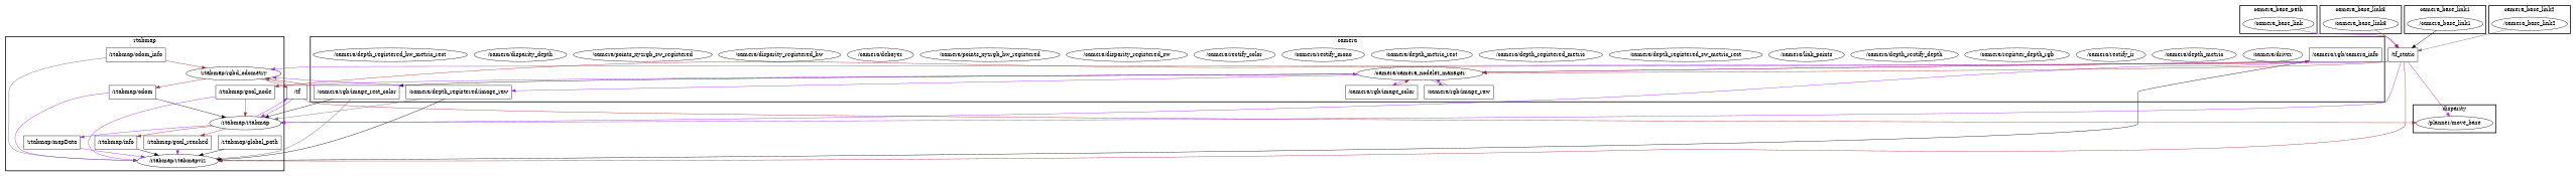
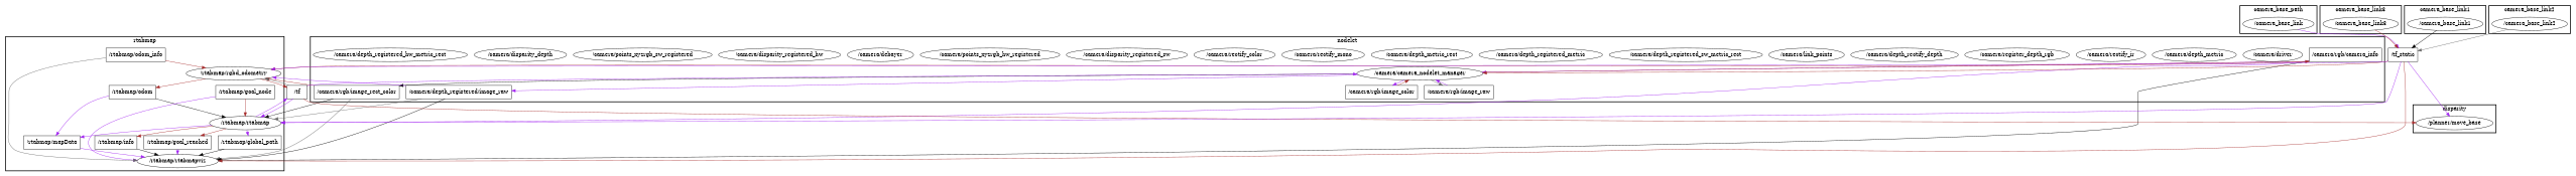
  digraph {
    compound=True
    rank=same
    rankdir=TB
    ranksep=0.2
    node [shape=ellipse]
    edge [color=purple penwidth=1]
    n1 [height=0.5 label="/camera/rgb/camera_info" shape=box width=2.1389]
    n2 [height=0.5 label="/camera/camera_nodelet_manager" width=3.683]
    n3 [height=0.5 label="/camera/rgb/image_color" shape=box width=2.1389]
    n4 [height=0.5 label="/camera/rgb/image_raw" shape=box width=2.0278]
    n5 [height=0.5 label="/camera/rgb/image_rect_color" shape=box width=2.5139]
    n6 [height=0.5 label="/camera/depth_registered/image_raw" shape=box width=3.0278]
    n7 [height=0.5 label="/camera/driver" width=1.7332]
    n8 [height=0.5 label="/camera/depth_metric" width=2.4553]
    n9 [height=0.5 label="/camera/rectify_ir" width=2.0582]
    n10 [height=0.5 label="/camera/register_depth_rgb" width=2.997]
    n11 [height=0.5 label="/camera/depth_rectify_depth" width=3.1233]
    n12 [height=0.5 label="/camera/link_points" width=2.4192]
    n13 [height=0.5 label="/camera/depth_registered_sw_metric_rect" width=4.4232]
    n14 [height=0.5 label="/camera/depth_registered_metric" width=3.5386]
    n15 [height=0.5 label="/camera/depth_metric_rect" width=2.9428]
    n16 [height=0.5 label="/camera/rectify_mono" width=2.4734]
    n17 [height=0.5 label="/camera/rectify_color" width=2.4192]
    n18 [height=0.5 label="/camera/disparity_registered_sw" width=3.4844]
    n19 [height=0.5 label="/camera/points_xyzrgb_hw_registered" width=4.0441]
    n20 [height=0.5 label="/camera/debayer" width=1.9318]
    n21 [height=0.5 label="/camera/disparity_registered_hw" width=3.5025]
    n22 [height=0.5 label="/camera/points_xyzrgb_sw_registered" width=4.026]
    n23 [height=0.5 label="/camera/disparity_depth" width=2.672]
    n24 [height=0.5 label="/camera/depth_registered_hw_metric_rect" width=4.4413]
    n25 [height=0.5 label="/rtabmap/global_path" shape=box width=1.8472]
    n26 [height=0.5 label="/rtabmap/rtabmapviz" width=2.3651]
    n27 [height=0.5 label="/rtabmap/odom" shape=box width=1.4028]
    n28 [height=0.5 label="/rtabmap/rtabmap" width=2.0582]
    n29 [height=0.5 label="/rtabmap/info" shape=box width=1.2639]
    n30 [height=0.5 label="/rtabmap/mapData" shape=box width=1.6528]
    n31 [height=0.5 label="/rtabmap/goal_reached" shape=box width=1.9583]
    n32 [height=0.5 label="/rtabmap/goal_node" shape=box width=1.7361]
    n33 [height=0.5 label="/rtabmap/odom_info" shape=box width=1.7917]
    n34 [height=0.5 label="/rtabmap/rgbd_odometry" width=2.7623]
    n35 [height=0.5 label="/camera_base_link" width=2.1484]
    n36 [height=0.5 label="/camera_base_link3" width=2.2567]
    n37 [height=0.5 label="/planner/move_base" width=2.2748]
    n38 [height=0.5 label="/camera_base_link1" width=2.2567]
    n39 [height=0.5 label="/camera_base_link2" width=2.2567]
    n40 [height=0.5 label="/tf" shape=box width=0.75]
    n41 [height=0.5 label="/tf_static" shape=box width=0.88889]
    subgraph cluster_1 {
-     label=camera
+     label=nodelet
      style=bold
      n1
      n2
      n3
      n4
      n5
      n6
      n7
      n8
      n9
      n10
      n11
      n12
      n13
      n14
      n15
      n16
      n17
      n18
      n19
      n20
      n21
      n22
      n23
      n24
    }
    subgraph cluster_2 {
      label=rtabmap
      style=bold
      n25
      n26
      n27
      n28
      n29
      n30
      n31
      n32
      n33
      n34
    }
    subgraph cluster_3 {
      label=camera_base_path
      style=bold
      n35
    }
    subgraph cluster_4 {
      label=camera_base_link3
      style=bold
      n36
    }
    subgraph cluster_5 {
      label=disparity
      style=bold
      n37
    }
    subgraph cluster_6 {
      label=camera_base_link1
      style=bold
      n38
    }
    subgraph cluster_7 {
      label=camera_base_link2
      style=bold
      n39
    }
    n1 -> n2
    n1 -> n26 [color=black]
    n1 -> n28
-   n1 -> n32 [color=brown]
+   n1 -> n34 [color=brown]
    n2 -> n1 [color=brown]
    n2 -> n3
    n2 -> n4 [color=gray40]
    n2 -> n5 [color=black]
    n2 -> n6
    n3 -> n2 [color=brown]
    n4 -> n2
    n5 -> n26 [color=gray40]
    n5 -> n28 [color=black]
    n5 -> n34 [color=brown]
    n6 -> n26 [color=black]
    n6 -> n28 [color=gray40]
    n6 -> n34
    n25 -> n26 [color=black]
-   n27 -> n26
+   n27 -> n30
    n27 -> n28 [color=black]
+   n28 -> n25
    n28 -> n29 [color=brown]
    n28 -> n30
    n28 -> n31 [color=brown]
    n28 -> n40
    n29 -> n26 [color=black]
    n30 -> n26
    n31 -> n26
    n32 -> n26
    n32 -> n28 [color=brown]
    n33 -> n26 [color=gray40]
    n33 -> n34 [color=brown]
    n34 -> n27 [color=brown]
    n34 -> n40 [color=brown]
    n35 -> n41
    n36 -> n41 [color=brown]
    n38 -> n41 [color=black]
    n39 -> n41 [color=gray40]
    n40 -> n2
    n40 -> n28
    n40 -> n34 [color=gray40]
    n40 -> n37 [color=brown]
    n41 -> n2 [color=brown]
    n41 -> n26 [color=brown]
    n41 -> n28
    n41 -> n34
    n41 -> n37
  }
